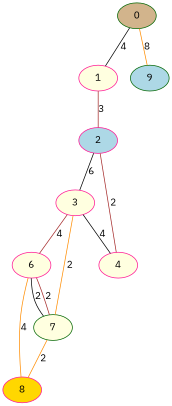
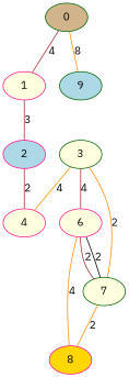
  graph {
    fontname="IBM Plex Sans"
    node [color=deeppink fillcolor=lightyellow fontname="IBM Plex Sans" style=filled weight=1]
    edge [color=brown fontname="IBM Plex Sans"]
    0 [color=darkgreen fillcolor=tan]
    1
    9 [color=darkgreen fillcolor=lightblue weight=4]
    2 [fillcolor=lightblue]
-   3
+   3 [color=darkgreen]
    4
    6
    7 [color=darkgreen]
    8 [fillcolor=gold]
-   0 -- 1 [color=black label=4]
+   0 -- 1 [label=4]
    0 -- 9 [color=darkorange label=8]
    1 -- 2 [label=3]
-   2 -- 3 [color=black label=6]
    2 -- 4 [label=2]
-   3 -- 4 [color=black label=4]
+   3 -- 4 [color=darkorange label=4]
    3 -- 6 [label=4]
    3 -- 7 [color=darkorange label=2]
    6 -- 7 [label=2]
    6 -- 7 [color=black label=2]
    6 -- 8 [color=darkorange label=4]
    7 -- 8 [color=darkorange label=2]
  }
